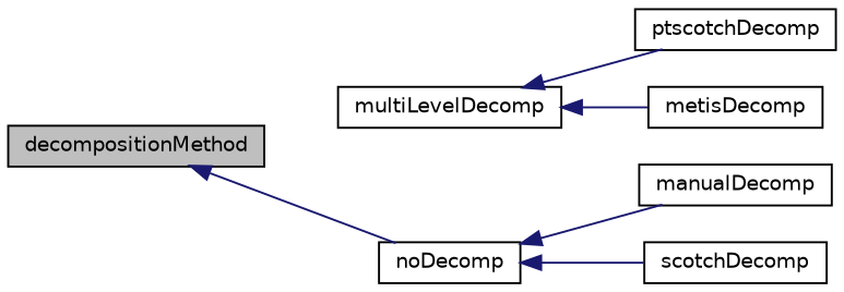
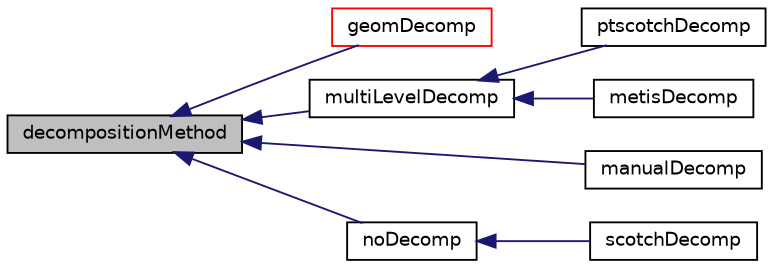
  digraph {
    rankdir=LR
    node [color=black fontname=Helvetica fontsize=10 shape=record]
    edge [color=midnightblue dir=back fontname=Helvetica fontsize=10 labelfontname=Helvetica labelfontsize=10 style=solid]
    n1 [fillcolor=grey75 fontcolor=black height=0.2 label=decompositionMethod style=filled width=0.4]
+   n2 [color=red height=0.2 label=geomDecomp width=0.4]
    n3 [height=0.2 label=manualDecomp width=0.4]
    n4 [height=0.2 label=multiLevelDecomp width=0.4]
    n5 [height=0.2 label=noDecomp width=0.4]
    n6 [height=0.2 label=metisDecomp width=0.4]
    n7 [height=0.2 label=ptscotchDecomp width=0.4]
    n8 [height=0.2 label=scotchDecomp width=0.4]
-   n5 -> n3
+   n1 -> n2
+   n1 -> n3
+   n1 -> n4
    n1 -> n5
    n4 -> n6
    n4 -> n7
    n5 -> n8
  }
